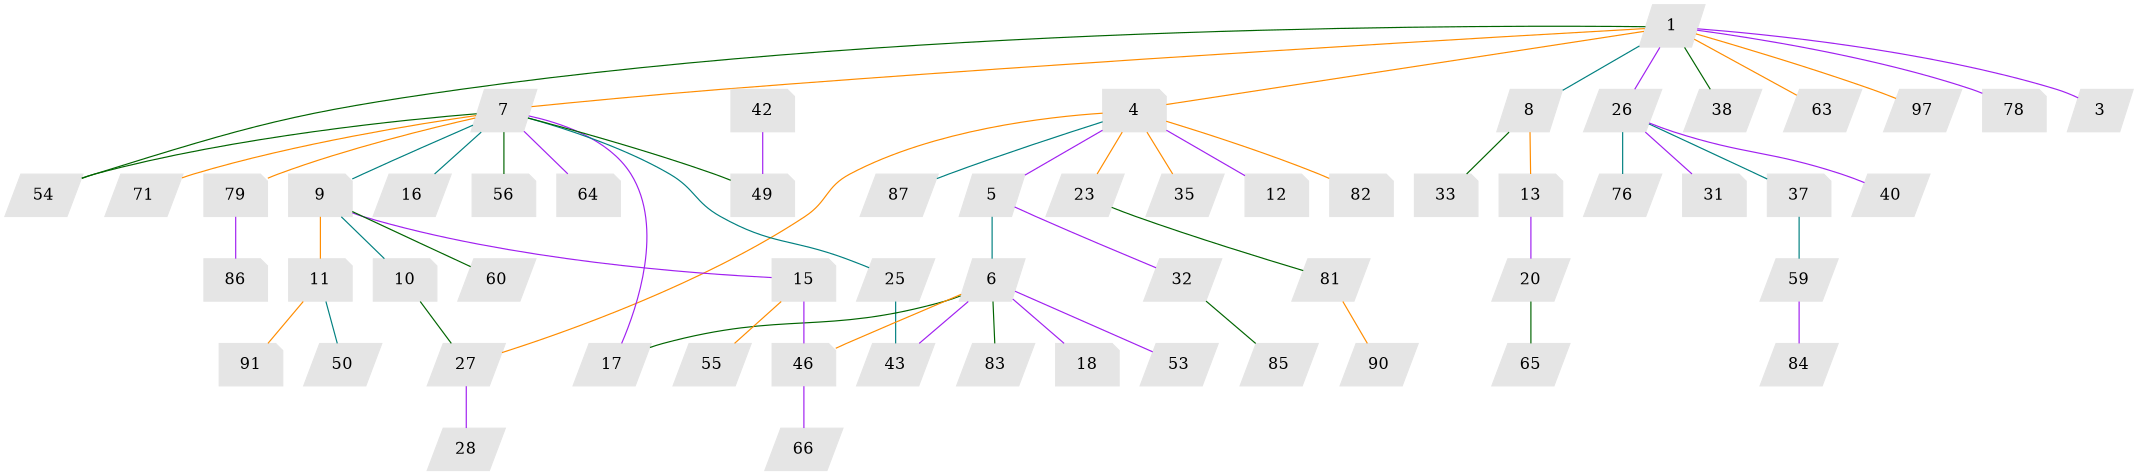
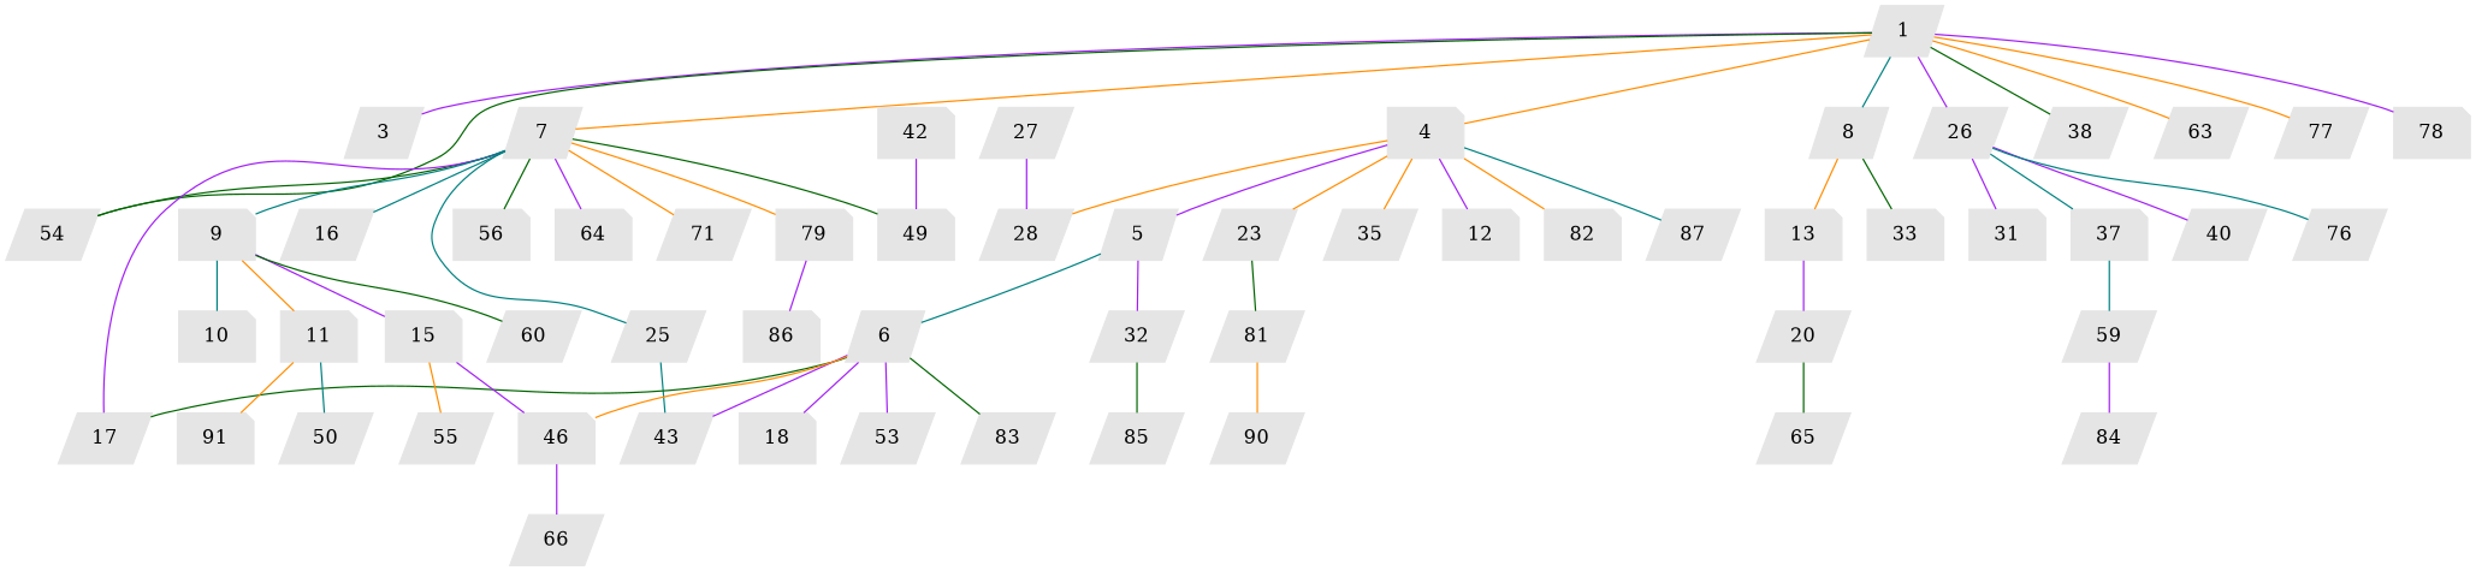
  graph {
    node [color=gray90 shape=parallelogram style=filled]
    edge [color=purple]
    1 [super="+2"]
    3
    4 [shape=note super="+36+47"]
    7 [super="+14+19"]
    8 [super="+12"]
    26 [super="+58"]
    38
    54
    63 [super="+102"]
-   77 [super="+97" label=97]
+   77 [super="+97"]
    78 [shape=note]
    5 [super="+24"]
    23
    28 [super="+30"]
    35
    n16 [label=12 shape=note super="+73"]
    82 [shape=note]
    87
    17 [super="+61"]
    9 [shape=note]
    16
    25
    49 [shape=note super="+72+80"]
    56 [shape=note]
    64 [shape=note]
    71
    79 [shape=note]
    13 [shape=note]
    33 [shape=note]
    31 [shape=note]
    37 [shape=note super="+62"]
    40
    76
    42 [shape=note super="+57"]
    6
    32 [super="+70"]
    81
    18 [shape=note]
    43 [super="+89"]
    46 [shape=note super="+69"]
    53
    83
    85
    66
    10 [shape=note super="+21"]
    11 [shape=note]
    15 [shape=note super="+34+94"]
    60
    86 [shape=note super="+88"]
    20 [super="+95+29"]
    27
    n52 [label=91 shape=note super="+98"]
    50
    55
    65
    90
    59 [super="+74+68"]
    84
    1 -- 3
    1 -- 4 [color=darkorange]
    1 -- 7 [color=darkorange]
    1 -- 8 [color=teal]
    1 -- 26
    1 -- 38 [color=darkgreen]
    1 -- 54 [color=darkgreen]
    1 -- 63 [color=darkorange]
    1 -- 77 [color=darkorange]
    1 -- 78
    4 -- 5
    4 -- 23 [color=darkorange]
-   4 -- 27 [color=darkorange]
+   4 -- 28 [color=darkorange]
    4 -- 35 [color=darkorange]
    4 -- n16
    4 -- 82 [color=darkorange]
    4 -- 87 [color=teal]
    7 -- 54 [color=darkgreen]
    7 -- 17
    7 -- 9 [color=teal]
    7 -- 16 [color=teal]
    7 -- 25 [color=teal]
    7 -- 49 [color=darkgreen]
    7 -- 56 [color=darkgreen]
    7 -- 64
    7 -- 71 [color=darkorange]
    7 -- 79 [color=darkorange]
    8 -- 13 [color=darkorange]
    8 -- 33 [color=darkgreen]
    26 -- 31
    26 -- 37 [color=teal]
    26 -- 40
    26 -- 76 [color=teal]
    5 -- 6 [color=teal]
    5 -- 32
    23 -- 81 [color=darkgreen]
    9 -- 10 [color=teal]
    9 -- 11 [color=darkorange]
    9 -- 15
    9 -- 60 [color=darkgreen]
    25 -- 43 [color=teal]
    79 -- 86
    13 -- 20
    37 -- 59 [color=teal]
    42 -- 49
    6 -- 17 [color=darkgreen]
    6 -- 18
    6 -- 43
    6 -- 46 [color=darkorange]
    6 -- 53
    6 -- 83 [color=darkgreen]
    32 -- 85 [color=darkgreen]
    81 -- 90 [color=darkorange]
    46 -- 66
-   10 -- 27 [color=darkgreen]
    11 -- n52 [color=darkorange]
    11 -- 50 [color=teal]
    15 -- 46
    15 -- 55 [color=darkorange]
    20 -- 65 [color=darkgreen]
    27 -- 28
    59 -- 84
  }
